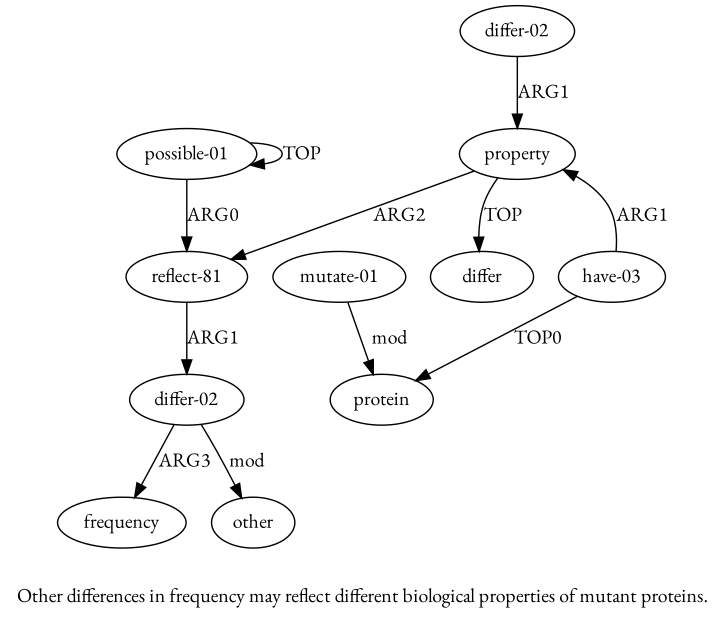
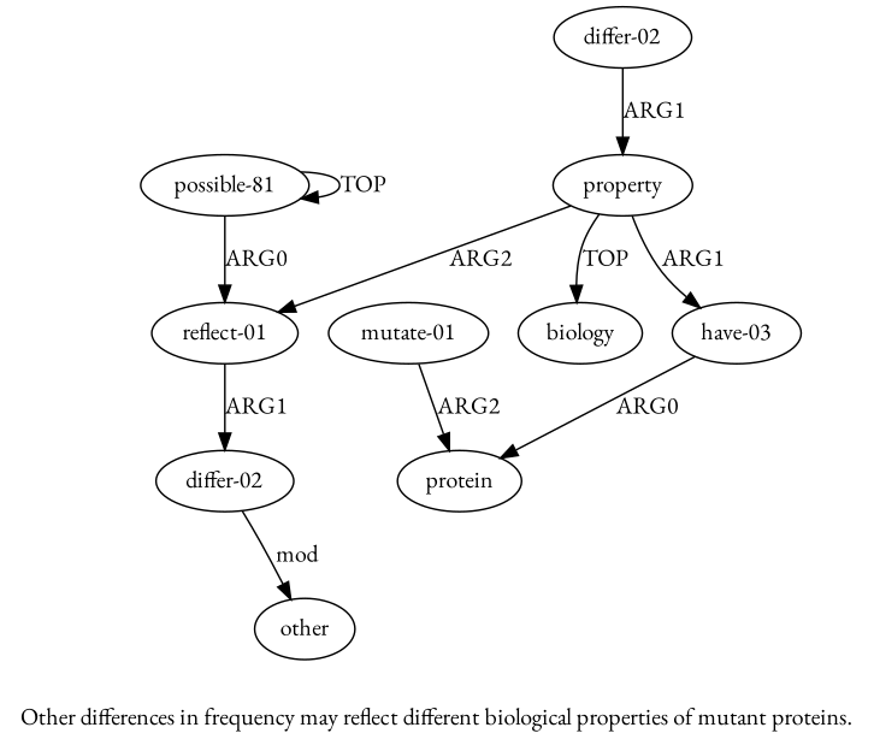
  digraph {
    fontname="EB Garamond"
    label="Other differences in frequency may reflect different biological properties of mutant proteins."
    node [color=black fontname="EB Garamond" gold_label="differ-02" test_label="differ-02"]
    edge [color=black fontname="EB Garamond" gold_label=ARG1 test_label=ARG1]
-   n1 [gold_ind=10 gold_label=biology label=differ test_ind=10 test_label=biology]
-   n2 [gold_ind=1 gold_label="reflect-01" label="reflect-81" test_ind=1 test_label="reflect-01"]
+   n1 [gold_ind=10 gold_label=biology label=biology test_ind=10 test_label=biology]
+   n2 [gold_ind=1 gold_label="reflect-01" label="reflect-01" test_ind=1 test_label="reflect-01"]
    n3 [gold_ind=2 label="differ-02" test_ind=2]
-   n4 [gold_ind=3 gold_label=frequency label=frequency test_ind=3 test_label=frequency]
    n5 [gold_ind=4 gold_label=other label=other test_ind=4 test_label=other]
    n6 [gold_ind=5 gold_label=property label=property test_ind=5 test_label=property]
-   n7 [gold_ind=0 gold_label="possible-01" label="possible-01" test_ind=0 test_label="possible-01"]
+   n7 [gold_ind=0 gold_label="possible-01" label="possible-81" test_ind=0 test_label="possible-01"]
    n8 [gold_ind=7 gold_label=protein label=protein test_ind=7 test_label=protein]
    n9 [gold_ind=6 gold_label="have-03" label="have-03" test_ind=6 test_label="have-03"]
    n10 [gold_ind=9 label="differ-02" test_ind=9]
    n11 [gold_ind=8 gold_label="mutate-01" label="mutate-01" test_ind=8 test_label="mutate-01"]
    n2 -> n3 [label=ARG1]
-   n3 -> n4 [gold_label=ARG3 label=ARG3 test_label=ARG3]
    n3 -> n5 [gold_label=mod label=mod test_label=mod]
    n6 -> n1 [gold_label=mod label=TOP test_label=mod]
    n6 -> n2 [gold_label=ARG2 label=ARG2 test_label=ARG2]
    n7 -> n2 [label=ARG0]
    n7 -> n7 [gold_label=TOP label=TOP test_label=TOP]
-   n9 -> n6 [label=ARG1]
-   n9 -> n8 [gold_label=ARG0 label=TOP0 test_label=ARG0]
+   n6 -> n9 [label=ARG1]
+   n9 -> n8 [gold_label=ARG0 label=ARG0 test_label=ARG0]
    n10 -> n6 [label=ARG1]
-   n11 -> n8 [gold_label=ARG2 label=mod test_label=ARG2]
+   n11 -> n8 [gold_label=ARG2 label=ARG2 test_label=ARG2]
  }
